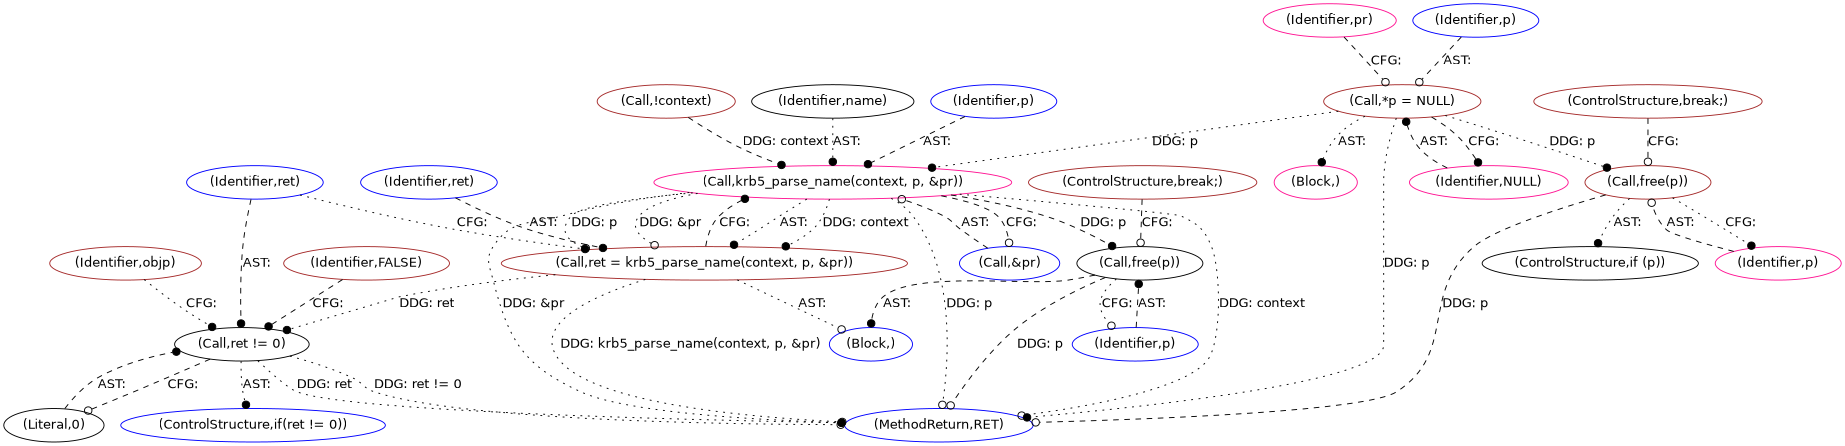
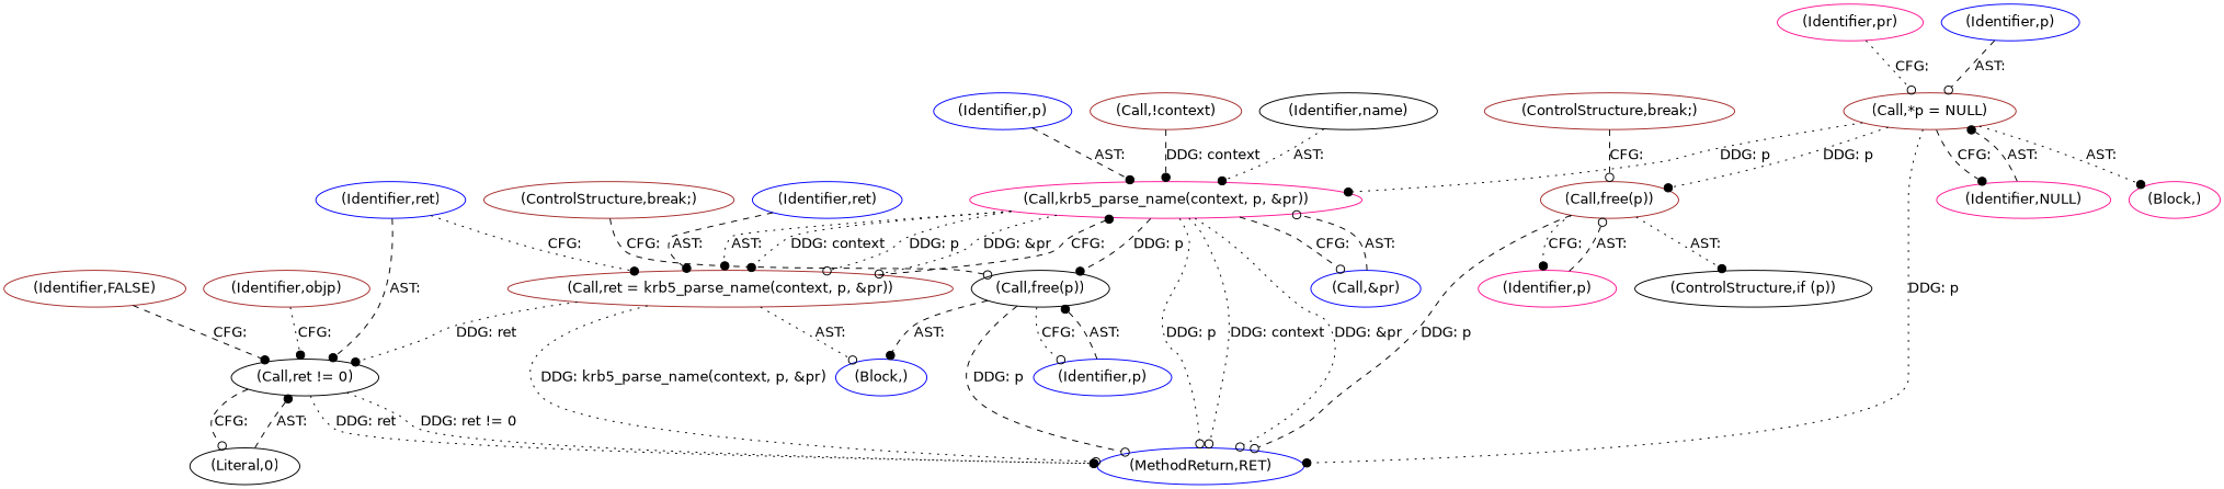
  digraph {
    fontname="DejaVu Sans"
    node [color=blue fontname="DejaVu Sans"]
    edge [arrowhead=dot fontname="DejaVu Sans" style=dotted]
    n1 [color=brown label="(Call,*p = NULL)"]
    n2 [color=brown label="(Call,free(p))"]
    n3 [color=deeppink label="(Call,krb5_parse_name(context, p, &pr))"]
    n4 [label="(MethodReturn,RET)"]
    n5 [color=deeppink label="(Identifier,NULL)"]
    n6 [color=deeppink label="(Block,)"]
    n7 [color=deeppink label="(Identifier,p)"]
    n8 [color=black label="(ControlStructure,if (p))"]
    n9 [color=brown label="(Call,ret = krb5_parse_name(context, p, &pr))"]
    n10 [color=black label="(Call,free(p))"]
    n11 [label="(Call,&pr)"]
    n12 [color=black label="(Call,ret != 0)"]
    n13 [label="(Block,)"]
    n14 [label="(Identifier,p)"]
-   n15 [label="(ControlStructure,if(ret != 0))"]
    n16 [color=black label="(Literal,0)"]
    n17 [color=brown label="(Identifier,FALSE)"]
    n18 [color=brown label="(ControlStructure,break;)"]
    n19 [color=brown label="(Identifier,objp)"]
    n20 [color=deeppink label="(Identifier,pr)"]
    n21 [label="(Identifier,p)"]
    n22 [label="(Identifier,p)"]
    n23 [label="(Identifier,ret)"]
    n24 [color=brown label="(ControlStructure,break;)"]
    n25 [label="(Identifier,ret)"]
    n26 [color=brown label="(Call,!context)"]
    n27 [color=black label="(Identifier,name)"]
    n1 -> n2 [label="DDG: p"]
    n1 -> n3 [label="DDG: p"]
    n1 -> n4 [label="DDG: p"]
    n1 -> n5 [label="CFG: " style=dashed]
    n1 -> n6 [label="AST: "]
    n2 -> n4 [arrowhead=odot label="DDG: p" style=dashed]
    n2 -> n7 [label="CFG: "]
    n2 -> n8 [label="AST: "]
    n3 -> n4 [arrowhead=odot label="DDG: p"]
    n3 -> n4 [arrowhead=odot label="DDG: context"]
    n3 -> n4 [arrowhead=odot label="DDG: &pr"]
    n3 -> n9 [label="AST: "]
    n3 -> n9 [label="DDG: context"]
    n3 -> n9 [arrowhead=odot label="DDG: p"]
    n3 -> n9 [arrowhead=odot label="DDG: &pr"]
    n3 -> n10 [label="DDG: p" style=dashed]
    n3 -> n11 [arrowhead=odot label="CFG: " style=dashed]
    n5 -> n1 [label="AST: " style=dashed]
    n7 -> n2 [arrowhead=odot label="AST: " style=dashed]
    n9 -> n3 [label="CFG: " style=dashed]
    n9 -> n4 [arrowhead=odot label="DDG: krb5_parse_name(context, p, &pr)"]
    n9 -> n12 [label="DDG: ret"]
    n9 -> n13 [arrowhead=odot label="AST: "]
    n10 -> n4 [arrowhead=odot label="DDG: p" style=dashed]
    n10 -> n13 [label="AST: " style=dashed]
    n10 -> n14 [arrowhead=odot label="CFG: "]
    n11 -> n3 [arrowhead=odot label="AST: " style=dashed]
    n12 -> n4 [label="DDG: ret"]
    n12 -> n4 [arrowhead=odot label="DDG: ret != 0"]
-   n12 -> n15 [label="AST: "]
    n12 -> n16 [arrowhead=odot label="CFG: " style=dashed]
    n14 -> n10 [label="AST: " style=dashed]
    n16 -> n12 [label="AST: " style=dashed]
    n17 -> n12 [label="CFG: " style=dashed]
    n18 -> n2 [arrowhead=odot label="CFG: " style=dashed]
    n19 -> n12 [label="CFG: "]
-   n20 -> n1 [arrowhead=odot label="CFG: " style=dashed]
+   n20 -> n1 [arrowhead=odot label="CFG: "]
    n21 -> n1 [arrowhead=odot label="AST: " style=dashed]
    n22 -> n3 [label="AST: " style=dashed]
    n23 -> n9 [label="CFG: "]
    n23 -> n12 [label="AST: " style=dashed]
    n24 -> n10 [arrowhead=odot label="CFG: " style=dashed]
    n25 -> n9 [label="AST: " style=dashed]
    n26 -> n3 [label="DDG: context" style=dashed]
    n27 -> n3 [label="AST: "]
  }
